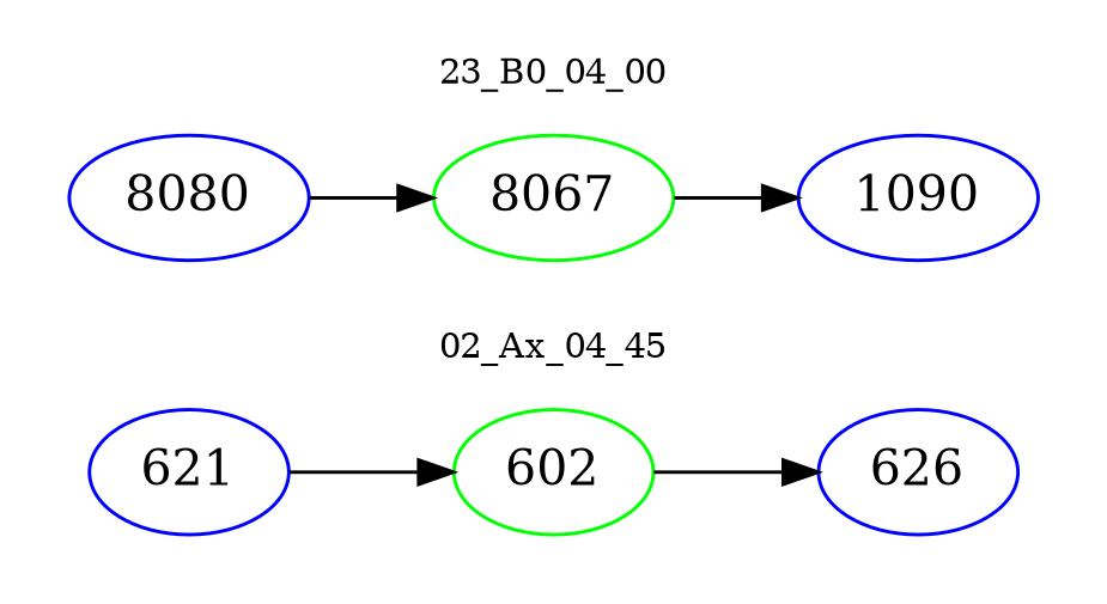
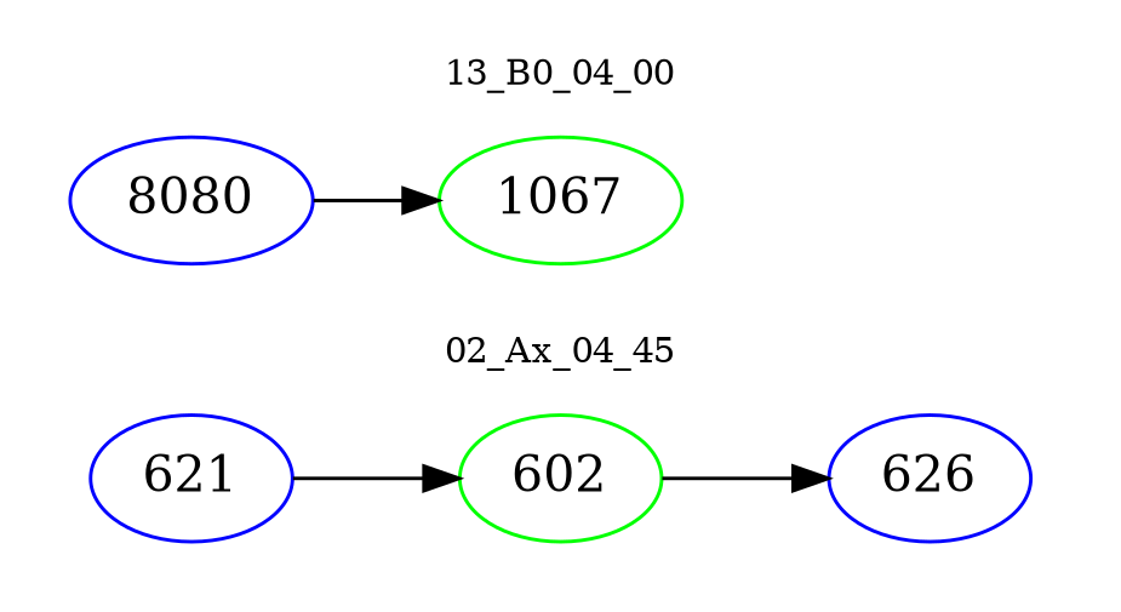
  digraph {
    fontname="DejaVu Serif"
    rankdir=LR
    node [color=blue fontname="DejaVu Serif"]
    edge [color=black fontname="DejaVu Serif"]
    n1 [label=621]
    n2 [color=green label=602]
    n3 [label=626]
    n4 [label=8080]
-   n5 [color=green label=8067]
-   n6 [label=1090]
+   n5 [color=green label=1067]
    subgraph cluster_1 {
      color=white
      fontsize=10
      label="02_Ax_04_45"
      n1
      n2
      n3
    }
    subgraph cluster_2 {
      color=white
      fontsize=10
-     label="23_B0_04_00"
+     label="13_B0_04_00"
      n4
      n5
-     n6
    }
    n1 -> n2
    n2 -> n3
    n4 -> n5
-   n5 -> n6
  }
